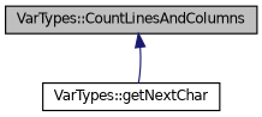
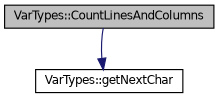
  digraph {
    rankdir=TB
    node [color=black fontname=Helvetica fontsize=10 shape=record style=filled]
    n1 [fillcolor=grey75 fontcolor=black height=0.2 label="VarTypes::CountLinesAndColumns" width=0.4]
    n2 [fillcolor=white height=0.2 label="VarTypes::getNextChar" width=0.4]
-   n2 -> n1 [color=midnightblue fontname=Helvetica fontsize=10 labelfontname=Helvetica labelfontsize=10 style=solid]
+   n1 -> n2 [color=midnightblue fontname=Helvetica fontsize=10 labelfontname=Helvetica labelfontsize=10 style=solid]
  }
